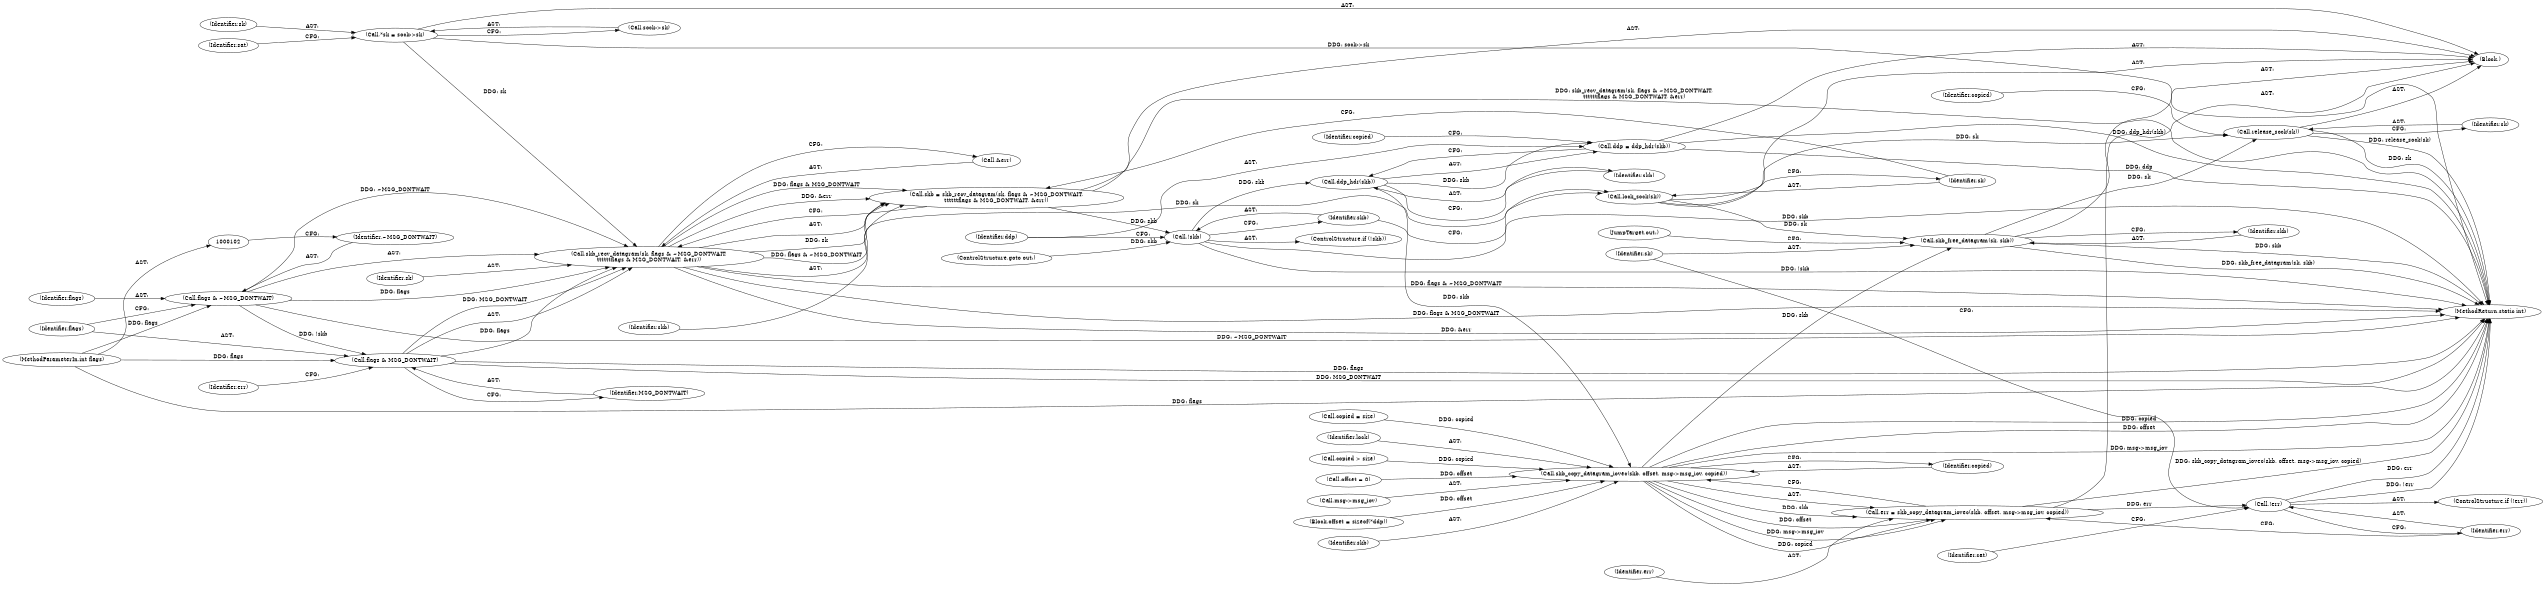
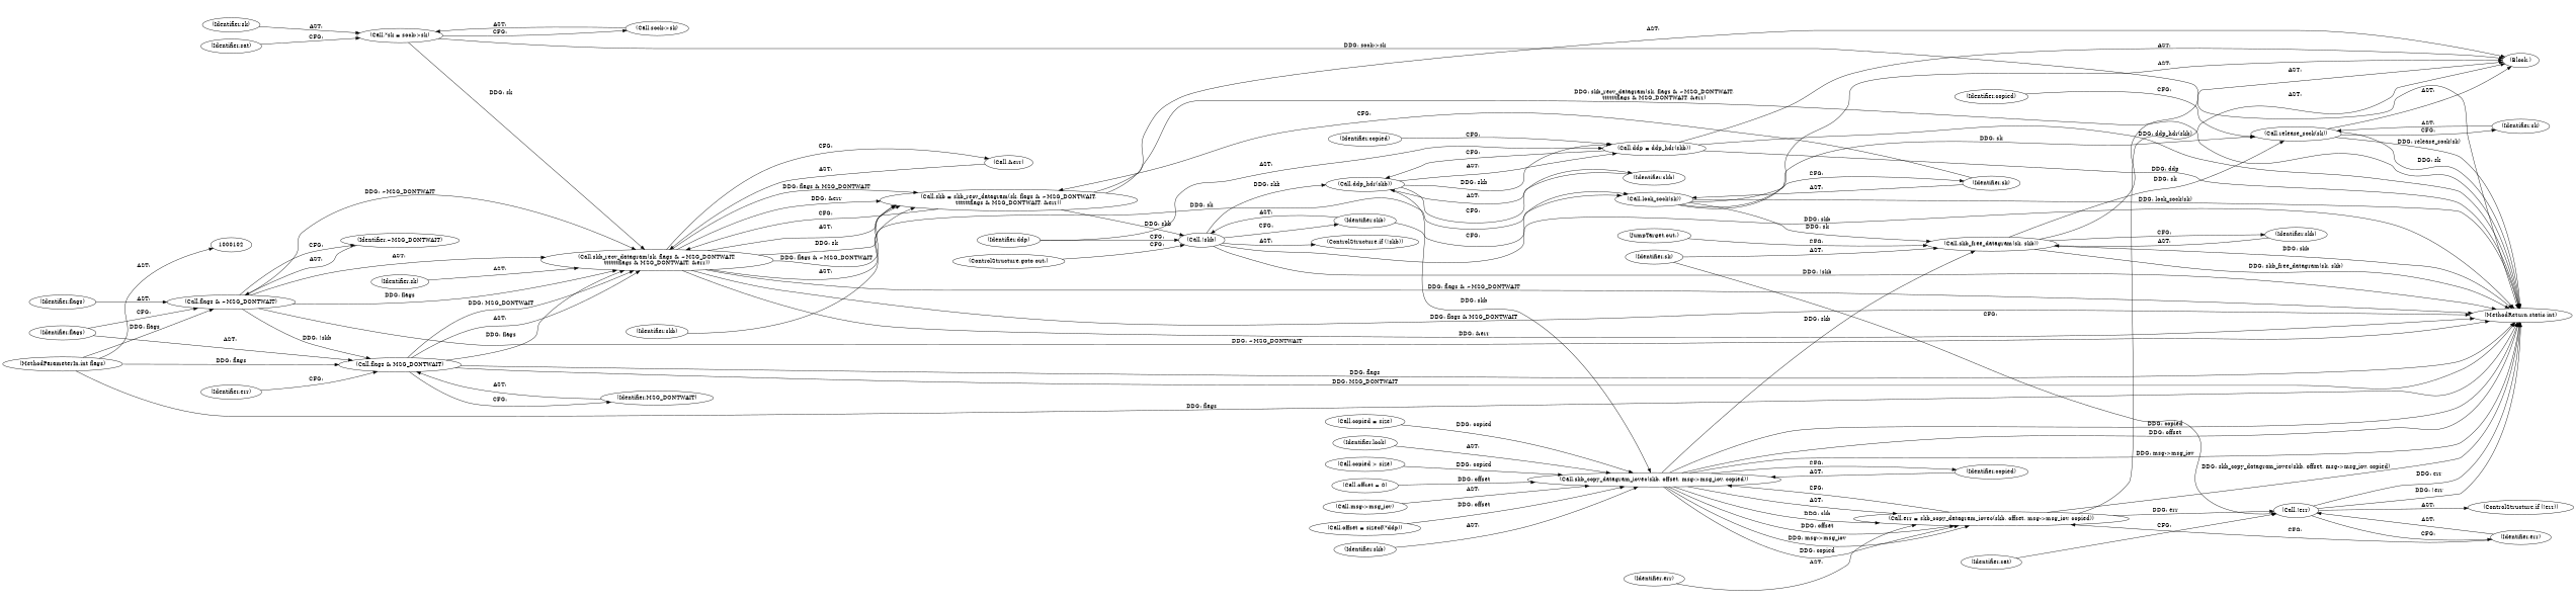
  digraph {
    rankdir=LR
    n1 [label="(Call,skb_recv_datagram(sk, flags & ~MSG_DONTWAIT,\n\t\t\t\t\t\tflags & MSG_DONTWAIT, &err))"]
    n2 [label="(Call,skb = skb_recv_datagram(sk, flags & ~MSG_DONTWAIT,\n\t\t\t\t\t\tflags & MSG_DONTWAIT, &err))"]
    n3 [label="(Call,lock_sock(sk))"]
    n4 [label="(MethodReturn,static int)"]
    n5 [label="(Call,&err)"]
    n6 [label="(Block,)"]
    n7 [label="(Call,!skb)"]
    n8 [label="(Call,skb_free_datagram(sk, skb))"]
    n9 [label="(Call,release_sock(sk))"]
    n10 [label="(Identifier,sk)"]
    n11 [label="(Call,*sk = sock->sk)"]
    n12 [label="(Call,sock->sk)"]
    n13 [label="(Call,flags & ~MSG_DONTWAIT)"]
    n14 [label="(Call,flags & MSG_DONTWAIT)"]
    n15 [label="(Identifier,~MSG_DONTWAIT)"]
    n16 [label="(Identifier,MSG_DONTWAIT)"]
    n17 [label="(MethodParameterIn,int flags)"]
    1000102
    n19 [label="(Call,ddp_hdr(skb))"]
    n20 [label="(Identifier,skb)"]
    n21 [label="(ControlStructure,if (!skb))"]
    n22 [label="(Call,ddp = ddp_hdr(skb))"]
    n23 [label="(Call,skb_copy_datagram_iovec(skb, offset, msg->msg_iov, copied))"]
    n24 [label="(Identifier,skb)"]
    n25 [label="(Call,err = skb_copy_datagram_iovec(skb, offset, msg->msg_iov, copied))"]
    n26 [label="(Identifier,copied)"]
    n27 [label="(Call,!err)"]
    n28 [label="(Identifier,skb)"]
    n29 [label="(Identifier,err)"]
    n30 [label="(ControlStructure,if (!err))"]
    n31 [label="(Identifier,sk)"]
    n32 [label="(Identifier,lock)"]
    n33 [label="(Identifier,flags)"]
    n34 [label="(Call,copied > size)"]
    n35 [label="(Call,offset = 0)"]
    n36 [label="(Identifier,sk)"]
    n37 [label="(Call,msg->msg_iov)"]
    n38 [label="(JumpTarget,out:)"]
    n39 [label="(Identifier,copied)"]
    n40 [label="(Identifier,copied)"]
    n41 [label="(Identifier,ddp)"]
    n42 [label="(Identifier,sk)"]
    n43 [label="(Identifier,sat)"]
-   n44 [label="(Block,offset = sizeof(*ddp))"]
+   n44 [label="(Call,offset = sizeof(*ddp))"]
    n45 [label="(Identifier,skb)"]
    n46 [label="(Identifier,sat)"]
    n47 [label="(Call,copied = size)"]
    n48 [label="(Identifier,err)"]
    n49 [label="(Identifier,skb)"]
    n50 [label="(ControlStructure,goto out;)"]
    n51 [label="(Identifier,err)"]
    n52 [label="(Identifier,sk)"]
    n53 [label="(Identifier,flags)"]
    n1 -> n2 [label="AST: "]
    n1 -> n2 [label="DDG: sk"]
    n1 -> n2 [label="DDG: flags & ~MSG_DONTWAIT"]
    n1 -> n2 [label="DDG: flags & MSG_DONTWAIT"]
    n1 -> n2 [label="DDG: &err"]
    n1 -> n3 [label="DDG: sk"]
    n1 -> n4 [label="DDG: flags & ~MSG_DONTWAIT"]
    n1 -> n4 [label="DDG: flags & MSG_DONTWAIT"]
    n1 -> n4 [label="DDG: &err"]
    n1 -> n5 [label="CFG: "]
    n2 -> n1 [label="CFG: "]
    n2 -> n4 [label="DDG: skb_recv_datagram(sk, flags & ~MSG_DONTWAIT,\n\t\t\t\t\t\tflags & MSG_DONTWAIT, &err)"]
    n2 -> n6 [label="AST: "]
    n2 -> n7 [label="DDG: skb"]
+   n3 -> n4 [label="DDG: lock_sock(sk)"]
    n3 -> n6 [label="AST: "]
    n3 -> n8 [label="DDG: sk"]
    n3 -> n9 [label="DDG: sk"]
    n3 -> n10 [label="CFG: "]
    n5 -> n1 [label="AST: "]
    n7 -> n4 [label="DDG: skb"]
    n7 -> n4 [label="DDG: !skb"]
    n7 -> n19 [label="DDG: skb"]
    n7 -> n20 [label="CFG: "]
    n7 -> n21 [label="AST: "]
    n8 -> n4 [label="DDG: skb_free_datagram(sk, skb)"]
    n8 -> n4 [label="DDG: skb"]
    n8 -> n6 [label="AST: "]
    n8 -> n9 [label="DDG: sk"]
    n8 -> n28 [label="CFG: "]
    n9 -> n4 [label="DDG: sk"]
    n9 -> n4 [label="DDG: release_sock(sk)"]
    n9 -> n6 [label="AST: "]
    n9 -> n31 [label="CFG: "]
    n10 -> n2 [label="CFG: "]
    n10 -> n3 [label="AST: "]
    n11 -> n1 [label="DDG: sk"]
    n11 -> n4 [label="DDG: sock->sk"]
-   n11 -> n6 [label="AST: "]
    n11 -> n12 [label="CFG: "]
    n12 -> n11 [label="AST: "]
    n13 -> n1 [label="AST: "]
    n13 -> n1 [label="DDG: flags"]
    n13 -> n1 [label="DDG: ~MSG_DONTWAIT"]
    n13 -> n4 [label="DDG: ~MSG_DONTWAIT"]
    n13 -> n14 [label="DDG: !skb"]
-   1000102 -> n15 [label="CFG: "]
+   n13 -> n15 [label="CFG: "]
    n14 -> n1 [label="AST: "]
    n14 -> n1 [label="DDG: flags"]
    n14 -> n1 [label="DDG: MSG_DONTWAIT"]
    n14 -> n4 [label="DDG: flags"]
    n14 -> n4 [label="DDG: MSG_DONTWAIT"]
    n14 -> n16 [label="CFG: "]
    n15 -> n13 [label="AST: "]
    n16 -> n14 [label="AST: "]
    n17 -> n4 [label="DDG: flags"]
    n17 -> n13 [label="DDG: flags"]
    n17 -> n14 [label="DDG: flags"]
    n17 -> 1000102 [label="AST: "]
    n19 -> n22 [label="AST: "]
    n19 -> n22 [label="DDG: skb"]
    n19 -> n23 [label="DDG: skb"]
    n19 -> n24 [label="CFG: "]
    n20 -> n3 [label="CFG: "]
    n20 -> n7 [label="AST: "]
    n22 -> n4 [label="DDG: ddp_hdr(skb)"]
    n22 -> n4 [label="DDG: ddp"]
    n22 -> n6 [label="AST: "]
    n22 -> n19 [label="CFG: "]
    n23 -> n4 [label="DDG: msg->msg_iov"]
    n23 -> n4 [label="DDG: copied"]
    n23 -> n4 [label="DDG: offset"]
    n23 -> n8 [label="DDG: skb"]
    n23 -> n25 [label="AST: "]
    n23 -> n25 [label="DDG: skb"]
    n23 -> n25 [label="DDG: offset"]
    n23 -> n25 [label="DDG: msg->msg_iov"]
    n23 -> n25 [label="DDG: copied"]
    n23 -> n26 [label="CFG: "]
    n24 -> n19 [label="AST: "]
    n25 -> n4 [label="DDG: skb_copy_datagram_iovec(skb, offset, msg->msg_iov, copied)"]
    n25 -> n6 [label="AST: "]
    n25 -> n23 [label="CFG: "]
    n25 -> n27 [label="DDG: err"]
    n26 -> n23 [label="AST: "]
    n27 -> n4 [label="DDG: err"]
    n27 -> n4 [label="DDG: !err"]
    n27 -> n29 [label="CFG: "]
    n27 -> n30 [label="AST: "]
    n28 -> n8 [label="AST: "]
    n29 -> n25 [label="CFG: "]
    n29 -> n27 [label="AST: "]
    n31 -> n9 [label="AST: "]
    n32 -> n23 [label="AST: "]
    n33 -> n13 [label="AST: "]
    n34 -> n23 [label="DDG: copied"]
    n35 -> n23 [label="DDG: offset"]
    n36 -> n11 [label="AST: "]
    n37 -> n23 [label="AST: "]
    n38 -> n8 [label="CFG: "]
    n39 -> n9 [label="CFG: "]
    n40 -> n22 [label="CFG: "]
    n41 -> n7 [label="CFG: "]
    n41 -> n22 [label="AST: "]
    n42 -> n1 [label="AST: "]
    n43 -> n11 [label="CFG: "]
    n44 -> n23 [label="DDG: offset"]
    n45 -> n23 [label="AST: "]
    n46 -> n27 [label="CFG: "]
    n47 -> n23 [label="DDG: copied"]
    n48 -> n25 [label="AST: "]
    n49 -> n2 [label="AST: "]
-   n50 -> n7 [label="DDG: skb"]
+   n50 -> n7 [label="CFG: "]
    n51 -> n14 [label="CFG: "]
    n52 -> n8 [label="AST: "]
    n52 -> n27 [label="CFG: "]
    n53 -> n13 [label="CFG: "]
    n53 -> n14 [label="AST: "]
  }
